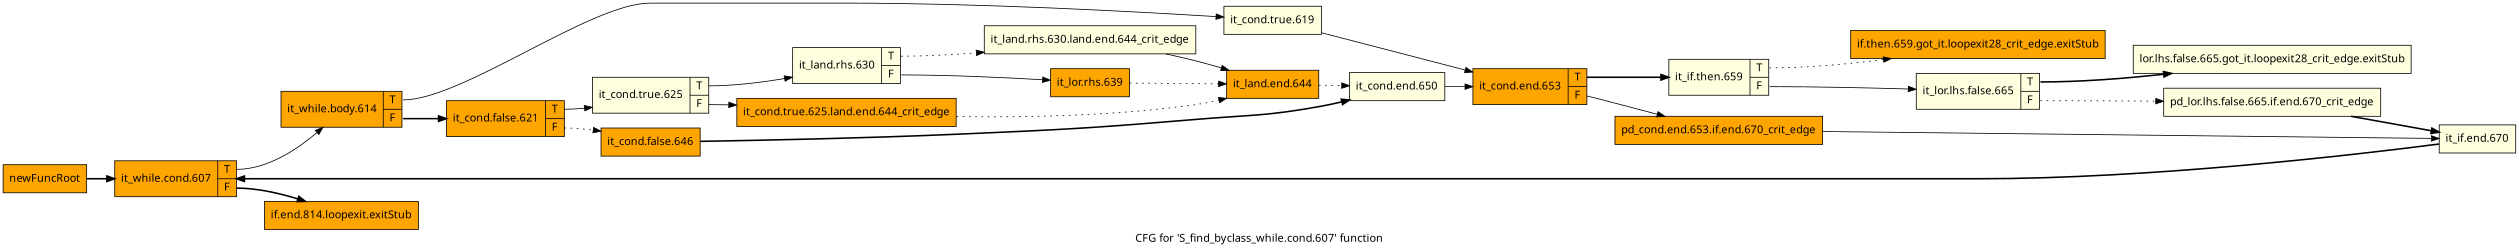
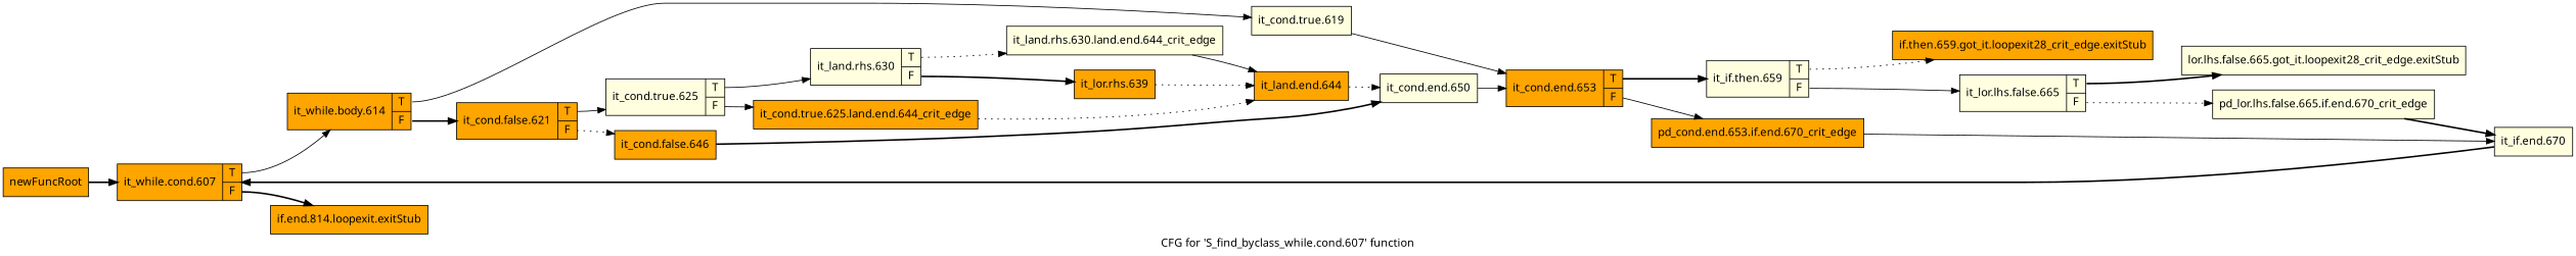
  digraph {
    fontname="Noto Sans"
    label="CFG for 'S_find_byclass_while.cond.607' function"
    rankdir=LR
    node [fillcolor=orange fontname="Noto Sans" shape=record style=filled]
    edge [fontname="Noto Sans" style=solid]
    n1 [label="{newFuncRoot}"]
    n2 [label="{it_while.cond.607|{<s0>T|<s1>F}}"]
    n3 [label="{if.end.814.loopexit.exitStub}"]
    n4 [label="{it_while.body.614|{<s0>T|<s1>F}}"]
    n5 [fillcolor=lightyellow label="{it_cond.true.619}"]
    n6 [label="{it_cond.false.621|{<s0>T|<s1>F}}"]
    n7 [label="{if.then.659.got_it.loopexit28_crit_edge.exitStub}"]
    n8 [fillcolor=lightyellow label="{lor.lhs.false.665.got_it.loopexit28_crit_edge.exitStub}"]
    n9 [label="{it_cond.end.653|{<s0>T|<s1>F}}"]
    n10 [fillcolor=lightyellow label="{it_cond.true.625|{<s0>T|<s1>F}}"]
    n11 [label="{it_cond.false.646}"]
    n12 [fillcolor=lightyellow label="{it_if.then.659|{<s0>T|<s1>F}}"]
    n13 [label="{pd_cond.end.653.if.end.670_crit_edge}"]
    n14 [fillcolor=lightyellow label="{it_land.rhs.630|{<s0>T|<s1>F}}"]
    n15 [label="{it_cond.true.625.land.end.644_crit_edge}"]
    n16 [fillcolor=lightyellow label="{it_cond.end.650}"]
    n17 [fillcolor=lightyellow label="{it_land.rhs.630.land.end.644_crit_edge}"]
    n18 [label="{it_lor.rhs.639}"]
    n19 [label="{it_land.end.644}"]
    n20 [fillcolor=lightyellow label="{it_lor.lhs.false.665|{<s0>T|<s1>F}}"]
    n21 [fillcolor=lightyellow label="{it_if.end.670}"]
    n22 [fillcolor=lightyellow label="{pd_lor.lhs.false.665.if.end.670_crit_edge}"]
    n1 -> n2 [style=bold]
    n2 -> n3 [style=bold tailport=s1]
    n2 -> n4 [tailport=s0]
    n4 -> n5 [tailport=s0]
    n4 -> n6 [style=bold tailport=s1]
    n5 -> n9
    n6 -> n10 [tailport=s0]
    n6 -> n11 [style=dotted tailport=s1]
    n9 -> n12 [style=bold tailport=s0]
    n9 -> n13 [tailport=s1]
    n10 -> n14 [tailport=s0]
    n10 -> n15 [tailport=s1]
    n11 -> n16 [style=bold]
    n12 -> n7 [style=dotted tailport=s0]
    n12 -> n20 [tailport=s1]
    n13 -> n21
    n14 -> n17 [style=dotted tailport=s0]
-   n14 -> n18 [tailport=s1]
+   n14 -> n18 [style=bold tailport=s1]
    n15 -> n19 [style=dotted]
    n16 -> n9
    n17 -> n19
    n18 -> n19 [style=dotted]
    n19 -> n16 [style=dotted]
    n20 -> n8 [style=bold tailport=s0]
    n20 -> n22 [style=dotted tailport=s1]
    n21 -> n2 [style=bold]
    n22 -> n21 [style=bold]
  }
